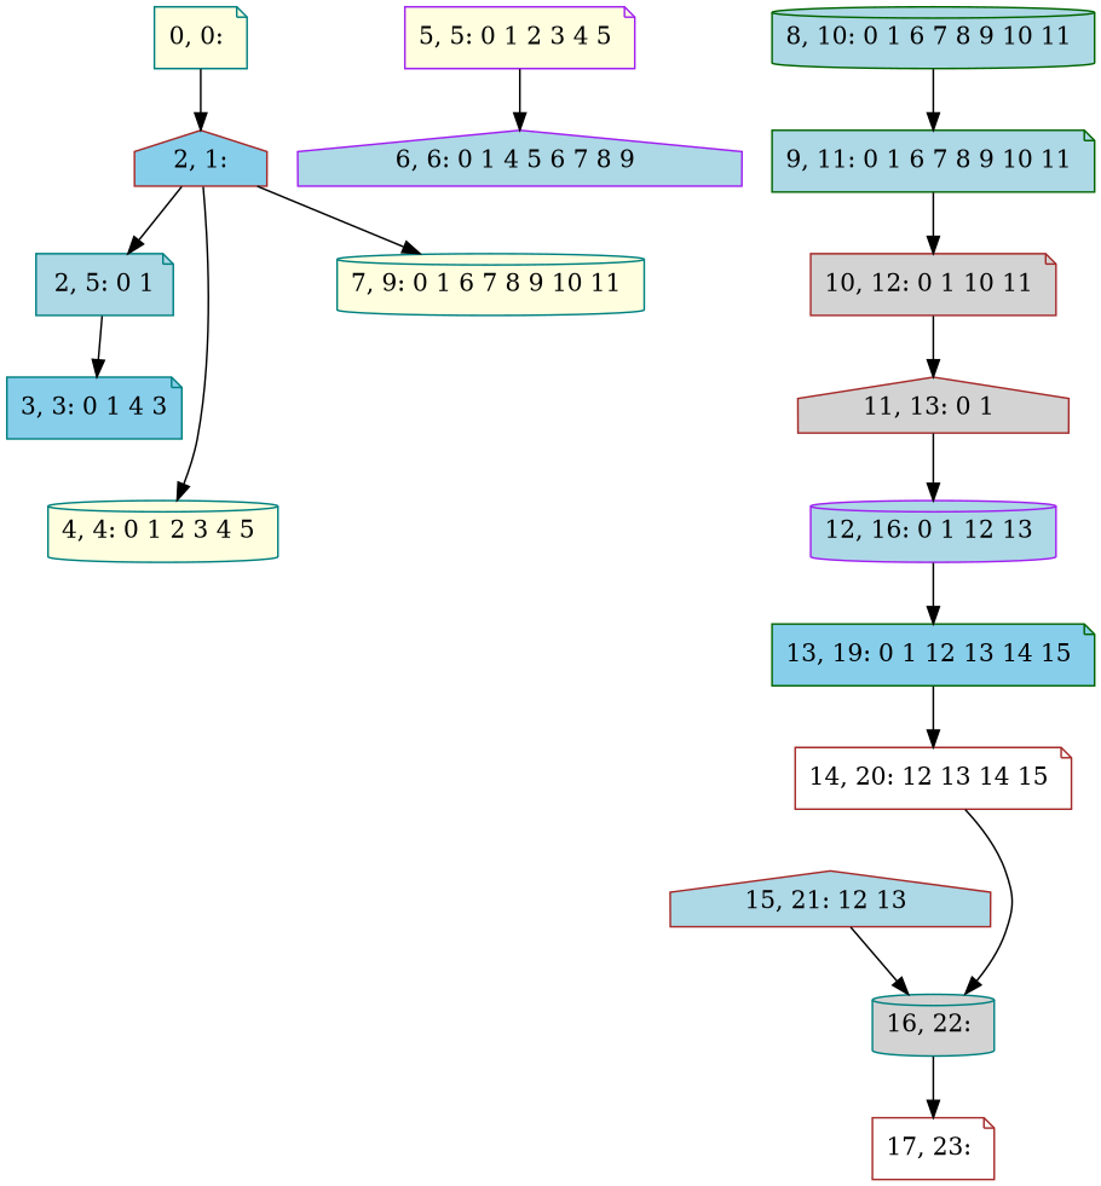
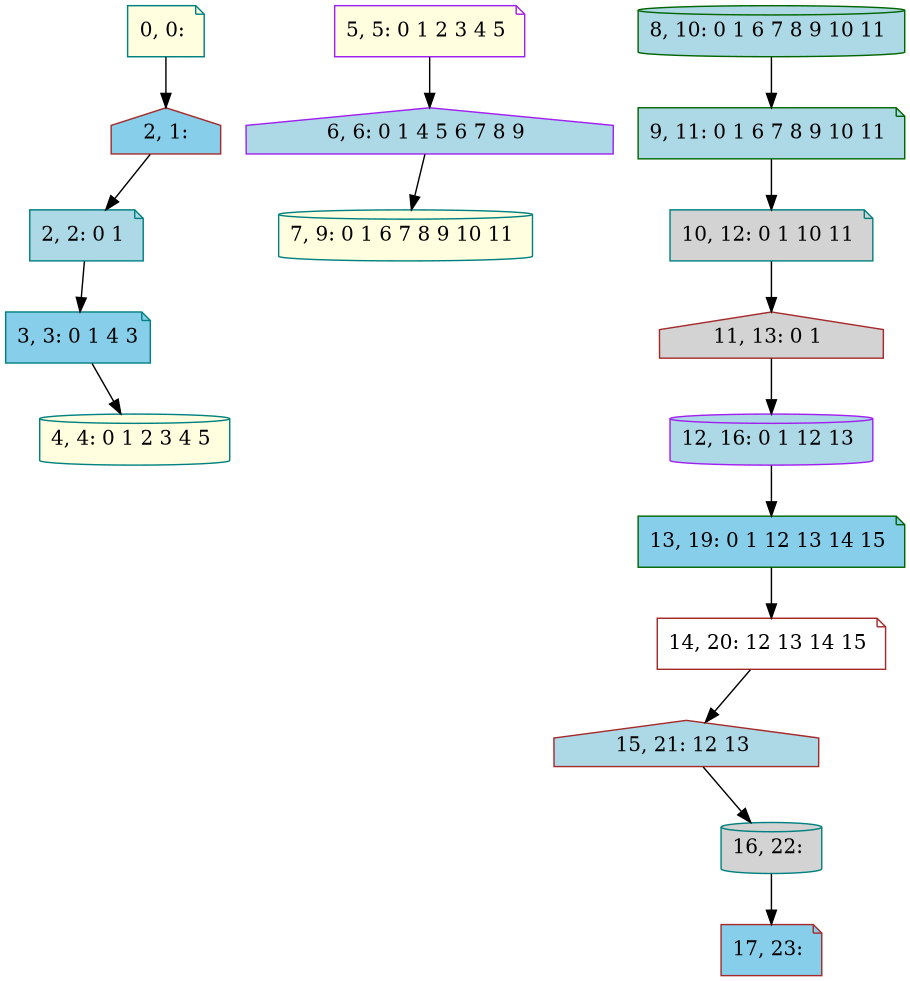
  digraph {
    node [color=teal fillcolor=lightblue shape=note style=filled]
    n1 [fillcolor=lightyellow label="0, 0: "]
    n2 [color=brown fillcolor=skyblue label="2, 1:" shape=house]
-   n3 [label="2, 5: 0 1"]
+   n3 [label="2, 2: 0 1 "]
    n4 [fillcolor=skyblue label="3, 3: 0 1 4 3"]
    n5 [fillcolor=lightyellow label="4, 4: 0 1 2 3 4 5 " shape=cylinder]
    n6 [color=purple fillcolor=lightyellow label="5, 5: 0 1 2 3 4 5 "]
    n7 [color=purple label="6, 6: 0 1 4 5 6 7 8 9 " shape=house]
    n8 [fillcolor=lightyellow label="7, 9: 0 1 6 7 8 9 10 11 " shape=cylinder]
    n9 [color=darkgreen label="8, 10: 0 1 6 7 8 9 10 11 " shape=cylinder]
    n10 [color=darkgreen label="9, 11: 0 1 6 7 8 9 10 11 "]
-   n11 [color=brown fillcolor=lightgrey label="10, 12: 0 1 10 11 "]
+   n11 [fillcolor=lightgrey label="10, 12: 0 1 10 11 "]
    n12 [color=brown fillcolor=lightgrey label="11, 13: 0 1 " shape=house]
    n13 [color=purple label="12, 16: 0 1 12 13 " shape=cylinder]
    n14 [color=darkgreen fillcolor=skyblue label="13, 19: 0 1 12 13 14 15 "]
    n15 [color=brown fillcolor=white label="14, 20: 12 13 14 15 "]
    n16 [color=brown label="15, 21: 12 13 " shape=house]
    n17 [fillcolor=lightgrey label="16, 22: " shape=cylinder]
-   n18 [color=brown fillcolor=white label="17, 23: "]
+   n18 [color=brown fillcolor=skyblue label="17, 23: "]
    n1 -> n2
    n2 -> n3
    n3 -> n4
-   n2 -> n5
+   n4 -> n5
    n6 -> n7
-   n2 -> n8
+   n7 -> n8
    n9 -> n10
    n10 -> n11
    n11 -> n12
    n12 -> n13
    n13 -> n14
    n14 -> n15
-   n15 -> n17
+   n15 -> n16
    n16 -> n17
    n17 -> n18
  }
